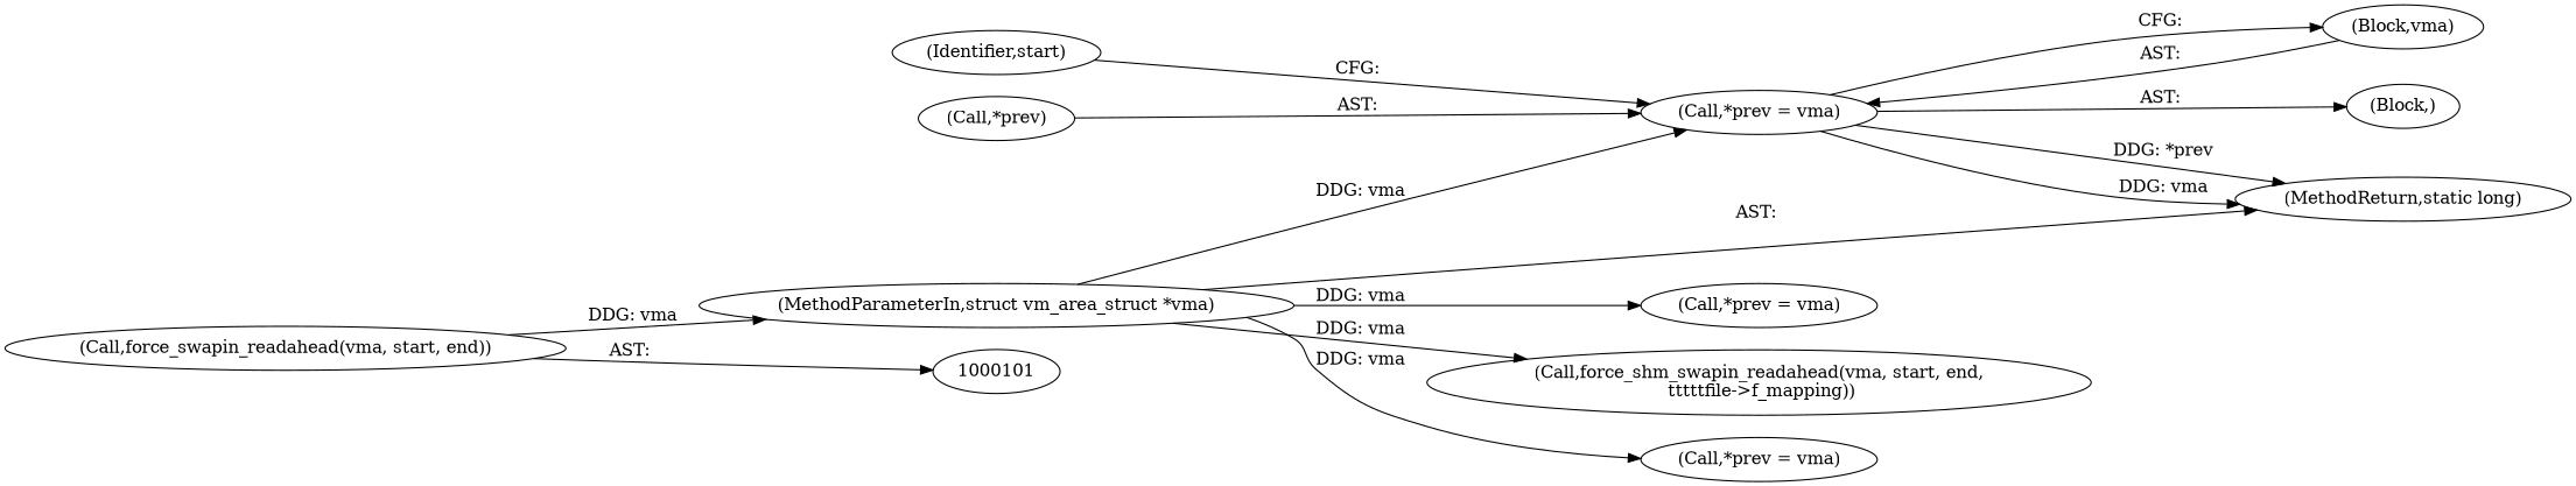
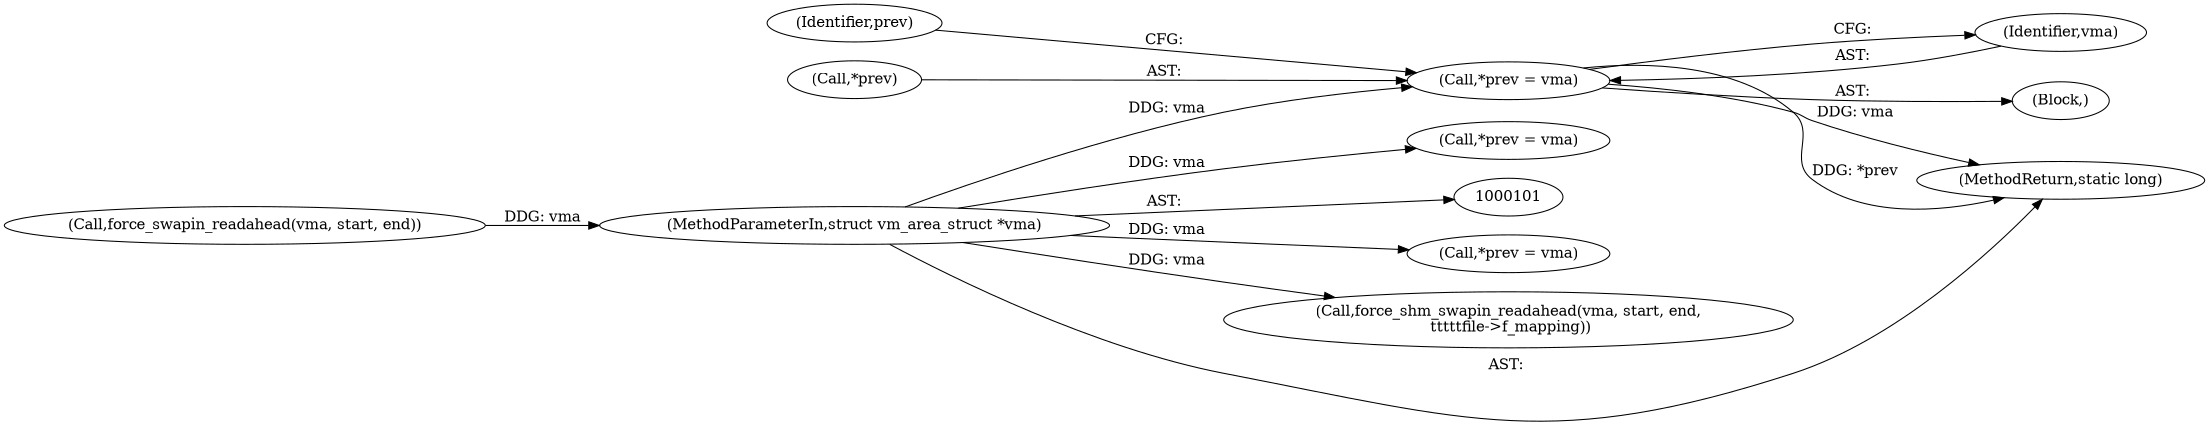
  digraph {
    rankdir=LR
    n1 [label="(Call,*prev = vma)"]
-   n2 [label="(Block,vma)"]
+   n2 [label="(Identifier,vma)"]
    n3 [label="(Block,)"]
    n4 [label="(MethodReturn,static long)"]
    n5 [label="(MethodParameterIn,struct vm_area_struct *vma)"]
    n6 [label="(Call,*prev = vma)"]
    n7 [label="(Call,force_shm_swapin_readahead(vma, start, end,\n \t\t\t\t\tfile->f_mapping))"]
    n8 [label="(Call,*prev = vma)"]
    1000101
    n10 [label="(Call,force_swapin_readahead(vma, start, end))"]
-   n11 [label="(Identifier,start)"]
+   n11 [label="(Identifier,prev)"]
    n12 [label="(Call,*prev)"]
    n1 -> n2 [label="CFG: "]
    n1 -> n3 [label="AST: "]
    n1 -> n4 [label="DDG: *prev"]
    n1 -> n4 [label="DDG: vma"]
    n2 -> n1 [label="AST: "]
    n5 -> n1 [label="DDG: vma"]
    n5 -> n4 [label="AST: "]
    n5 -> n6 [label="DDG: vma"]
    n5 -> n7 [label="DDG: vma"]
    n5 -> n8 [label="DDG: vma"]
-   n10 -> 1000101 [label="AST: "]
+   n5 -> 1000101 [label="AST: "]
    n10 -> n5 [label="DDG: vma"]
    n11 -> n1 [label="CFG: "]
    n12 -> n1 [label="AST: "]
  }
